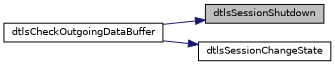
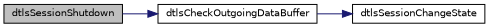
  digraph {
    rankdir=LR
    node [color=black fillcolor=white fontname=Helvetica fontsize=10 shape=record style=filled]
    edge [color=midnightblue fontname=Helvetica fontsize=10 labelfontname=Helvetica labelfontsize=10 style=solid]
    n1 [fillcolor=grey75 fontcolor=black height=0.2 label=dtlsSessionShutdown width=0.4]
    n2 [height=0.2 label=dtlsCheckOutgoingDataBuffer width=0.4]
    n3 [height=0.2 label=dtlsSessionChangeState width=0.4]
-   n2 -> n1
+   n1 -> n2
    n2 -> n3
  }
